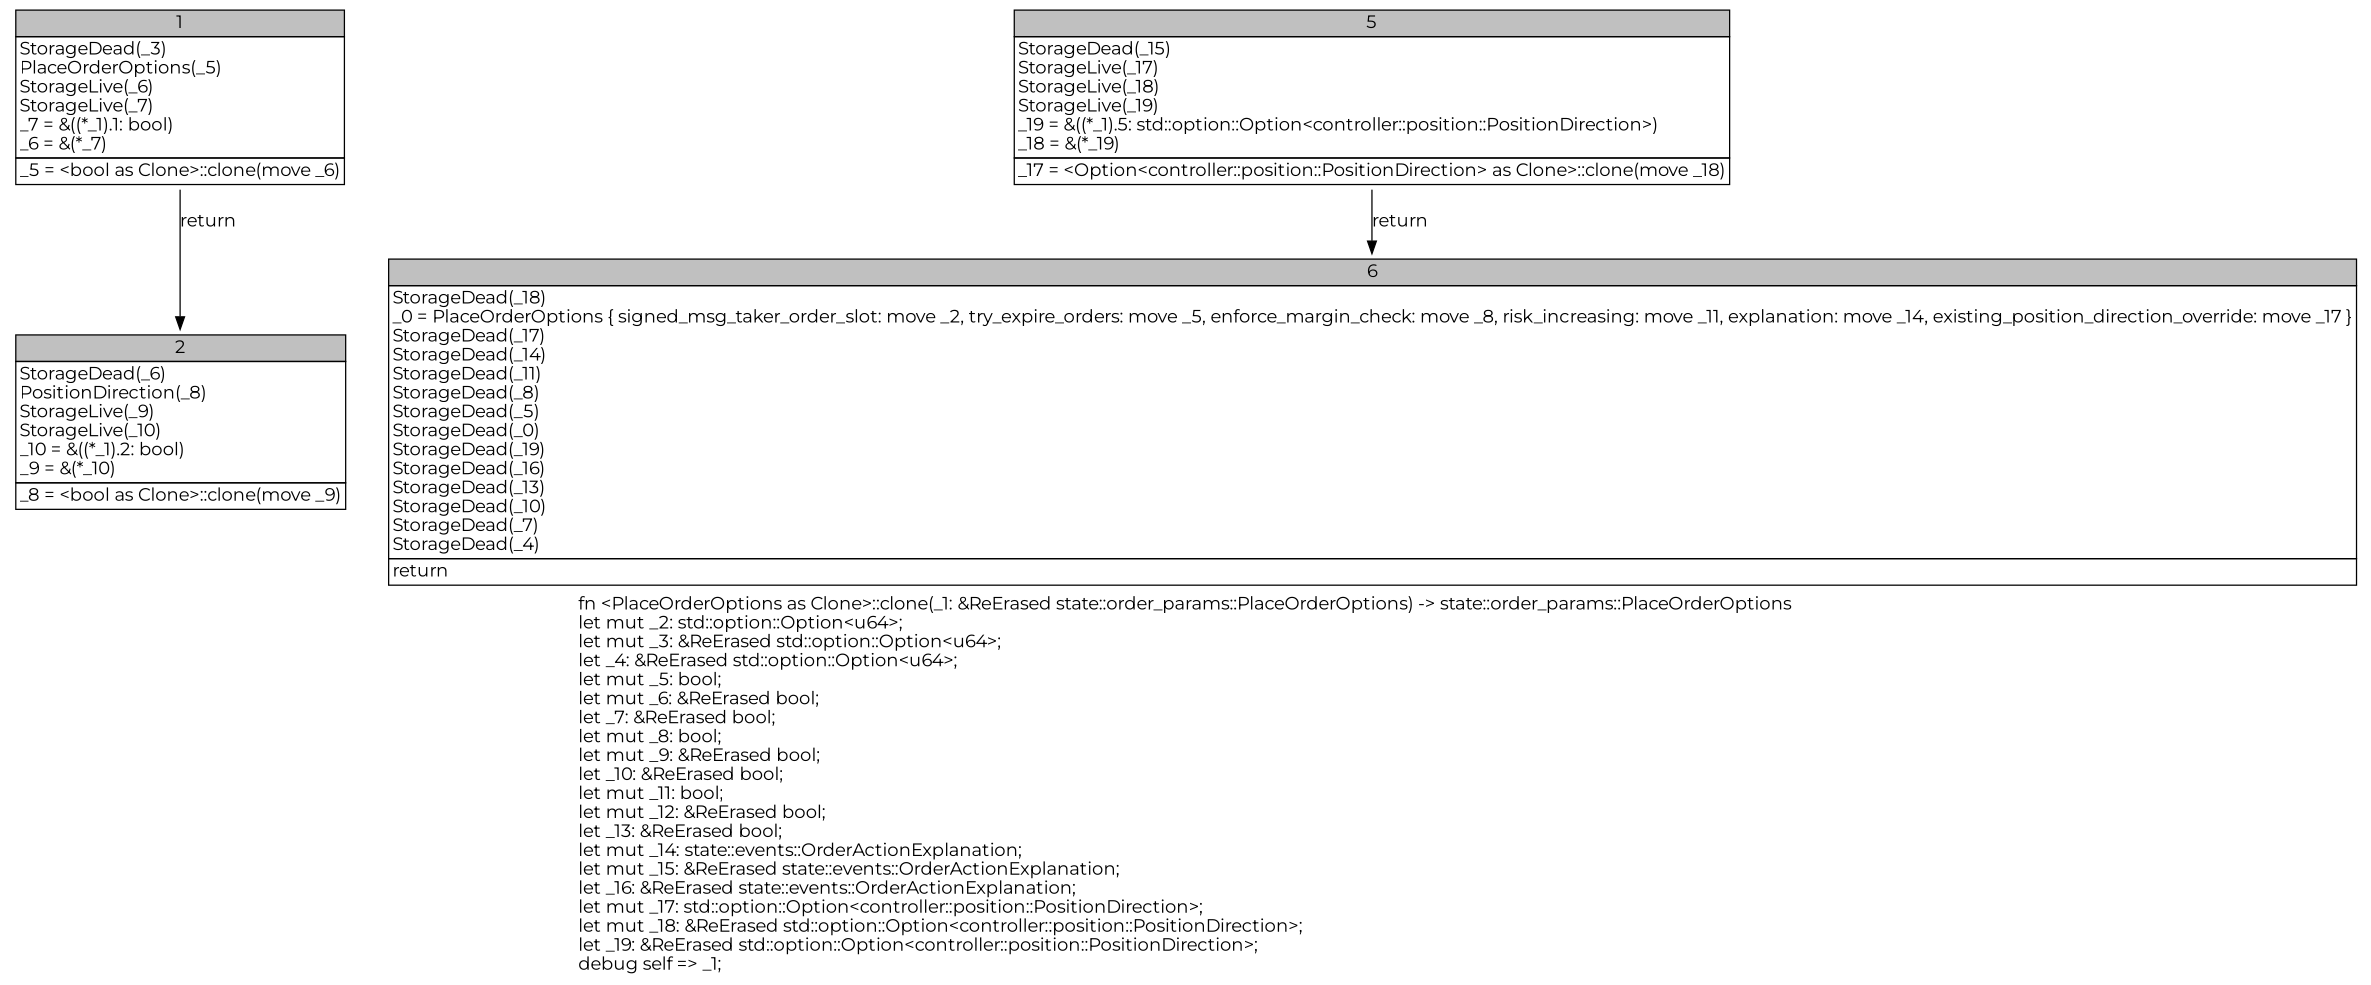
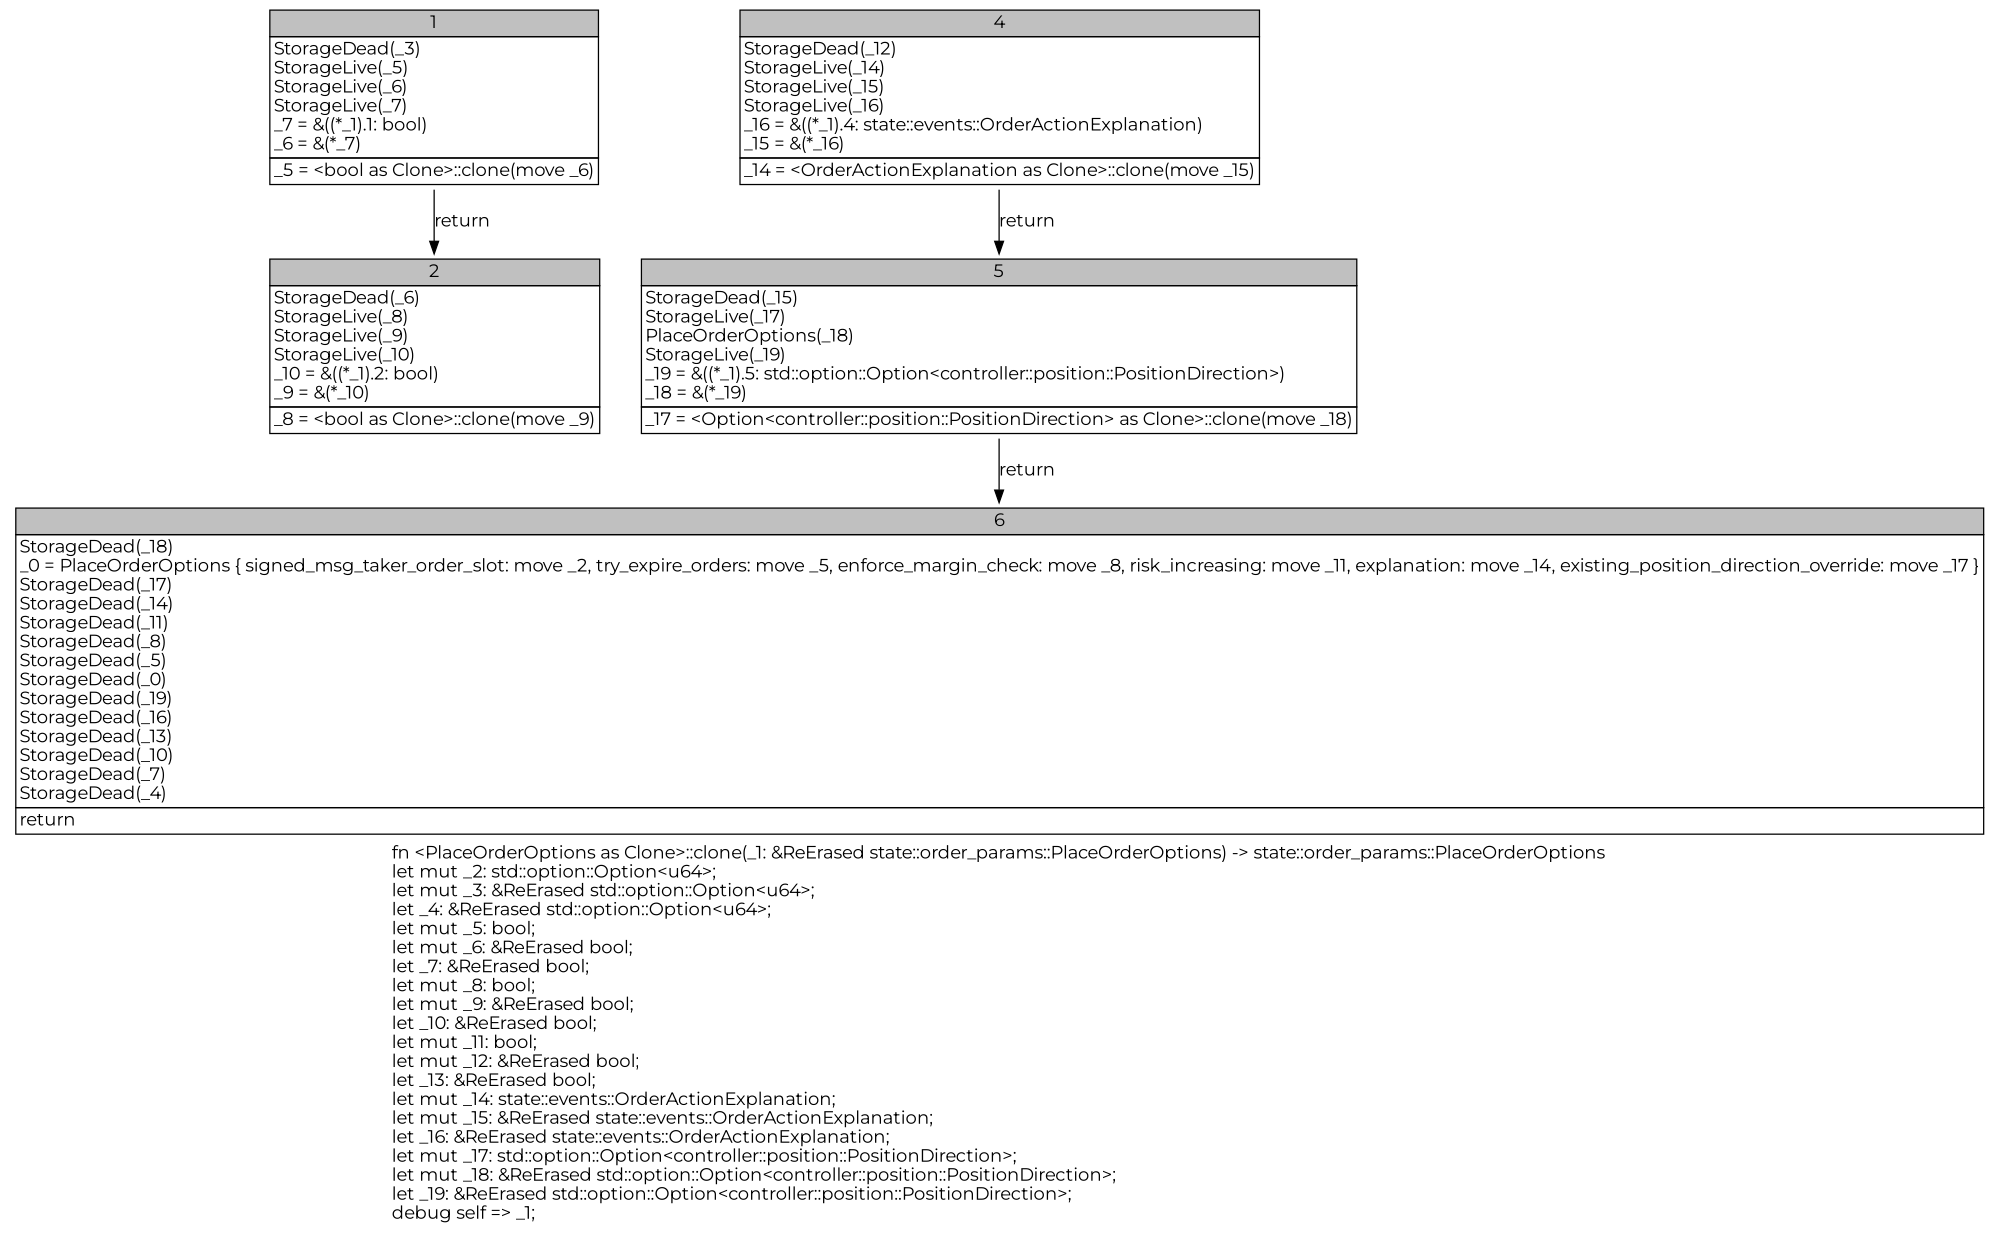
  digraph {
    fontname=Montserrat
    label=<fn &lt;PlaceOrderOptions as Clone&gt;::clone(_1: &amp;ReErased state::order_params::PlaceOrderOptions) -&gt; state::order_params::PlaceOrderOptions<br align="left"/>let mut _2: std::option::Option&lt;u64&gt;;<br align="left"/>let mut _3: &amp;ReErased std::option::Option&lt;u64&gt;;<br align="left"/>let _4: &amp;ReErased std::option::Option&lt;u64&gt;;<br align="left"/>let mut _5: bool;<br align="left"/>let mut _6: &amp;ReErased bool;<br align="left"/>let _7: &amp;ReErased bool;<br align="left"/>let mut _8: bool;<br align="left"/>let mut _9: &amp;ReErased bool;<br align="left"/>let _10: &amp;ReErased bool;<br align="left"/>let mut _11: bool;<br align="left"/>let mut _12: &amp;ReErased bool;<br align="left"/>let _13: &amp;ReErased bool;<br align="left"/>let mut _14: state::events::OrderActionExplanation;<br align="left"/>let mut _15: &amp;ReErased state::events::OrderActionExplanation;<br align="left"/>let _16: &amp;ReErased state::events::OrderActionExplanation;<br align="left"/>let mut _17: std::option::Option&lt;controller::position::PositionDirection&gt;;<br align="left"/>let mut _18: &amp;ReErased std::option::Option&lt;controller::position::PositionDirection&gt;;<br align="left"/>let _19: &amp;ReErased std::option::Option&lt;controller::position::PositionDirection&gt;;<br align="left"/>debug self =&gt; _1;<br align="left"/>>
    node [fontname=Montserrat shape=none]
    edge [fontname=Montserrat]
-   n1 [label=<<table border="0" cellborder="1" cellspacing="0"><tr><td bgcolor="gray" align="center" colspan="1">1</td></tr><tr><td align="left" balign="left">StorageDead(_3)<br/>PlaceOrderOptions(_5)<br/>StorageLive(_6)<br/>StorageLive(_7)<br/>_7 = &amp;((*_1).1: bool)<br/>_6 = &amp;(*_7)<br/></td></tr><tr><td align="left">_5 = &lt;bool as Clone&gt;::clone(move _6)</td></tr></table>>]
-   n2 [label=<<table border="0" cellborder="1" cellspacing="0"><tr><td bgcolor="gray" align="center" colspan="1">2</td></tr><tr><td align="left" balign="left">StorageDead(_6)<br/>PositionDirection(_8)<br/>StorageLive(_9)<br/>StorageLive(_10)<br/>_10 = &amp;((*_1).2: bool)<br/>_9 = &amp;(*_10)<br/></td></tr><tr><td align="left">_8 = &lt;bool as Clone&gt;::clone(move _9)</td></tr></table>>]
-   n4 [label=<<table border="0" cellborder="1" cellspacing="0"><tr><td bgcolor="gray" align="center" colspan="1">5</td></tr><tr><td align="left" balign="left">StorageDead(_15)<br/>StorageLive(_17)<br/>StorageLive(_18)<br/>StorageLive(_19)<br/>_19 = &amp;((*_1).5: std::option::Option&lt;controller::position::PositionDirection&gt;)<br/>_18 = &amp;(*_19)<br/></td></tr><tr><td align="left">_17 = &lt;Option&lt;controller::position::PositionDirection&gt; as Clone&gt;::clone(move _18)</td></tr></table>>]
+   n1 [label=<<table border="0" cellborder="1" cellspacing="0"><tr><td bgcolor="gray" align="center" colspan="1">1</td></tr><tr><td align="left" balign="left">StorageDead(_3)<br/>StorageLive(_5)<br/>StorageLive(_6)<br/>StorageLive(_7)<br/>_7 = &amp;((*_1).1: bool)<br/>_6 = &amp;(*_7)<br/></td></tr><tr><td align="left">_5 = &lt;bool as Clone&gt;::clone(move _6)</td></tr></table>>]
+   n2 [label=<<table border="0" cellborder="1" cellspacing="0"><tr><td bgcolor="gray" align="center" colspan="1">2</td></tr><tr><td align="left" balign="left">StorageDead(_6)<br/>StorageLive(_8)<br/>StorageLive(_9)<br/>StorageLive(_10)<br/>_10 = &amp;((*_1).2: bool)<br/>_9 = &amp;(*_10)<br/></td></tr><tr><td align="left">_8 = &lt;bool as Clone&gt;::clone(move _9)</td></tr></table>>]
+   n3 [label=<<table border="0" cellborder="1" cellspacing="0"><tr><td bgcolor="gray" align="center" colspan="1">4</td></tr><tr><td align="left" balign="left">StorageDead(_12)<br/>StorageLive(_14)<br/>StorageLive(_15)<br/>StorageLive(_16)<br/>_16 = &amp;((*_1).4: state::events::OrderActionExplanation)<br/>_15 = &amp;(*_16)<br/></td></tr><tr><td align="left">_14 = &lt;OrderActionExplanation as Clone&gt;::clone(move _15)</td></tr></table>>]
+   n4 [label=<<table border="0" cellborder="1" cellspacing="0"><tr><td bgcolor="gray" align="center" colspan="1">5</td></tr><tr><td align="left" balign="left">StorageDead(_15)<br/>StorageLive(_17)<br/>PlaceOrderOptions(_18)<br/>StorageLive(_19)<br/>_19 = &amp;((*_1).5: std::option::Option&lt;controller::position::PositionDirection&gt;)<br/>_18 = &amp;(*_19)<br/></td></tr><tr><td align="left">_17 = &lt;Option&lt;controller::position::PositionDirection&gt; as Clone&gt;::clone(move _18)</td></tr></table>>]
    n5 [label=<<table border="0" cellborder="1" cellspacing="0"><tr><td bgcolor="gray" align="center" colspan="1">6</td></tr><tr><td align="left" balign="left">StorageDead(_18)<br/>_0 = PlaceOrderOptions { signed_msg_taker_order_slot: move _2, try_expire_orders: move _5, enforce_margin_check: move _8, risk_increasing: move _11, explanation: move _14, existing_position_direction_override: move _17 }<br/>StorageDead(_17)<br/>StorageDead(_14)<br/>StorageDead(_11)<br/>StorageDead(_8)<br/>StorageDead(_5)<br/>StorageDead(_0)<br/>StorageDead(_19)<br/>StorageDead(_16)<br/>StorageDead(_13)<br/>StorageDead(_10)<br/>StorageDead(_7)<br/>StorageDead(_4)<br/></td></tr><tr><td align="left">return</td></tr></table>>]
    n1 -> n2 [label=return]
+   n3 -> n4 [label=return]
    n4 -> n5 [label=return]
  }
